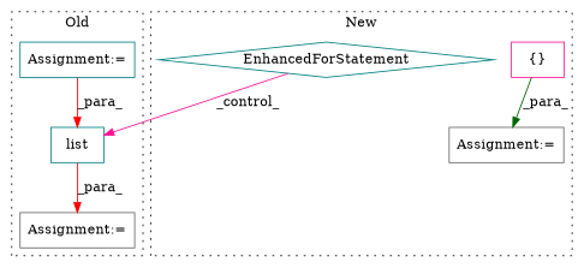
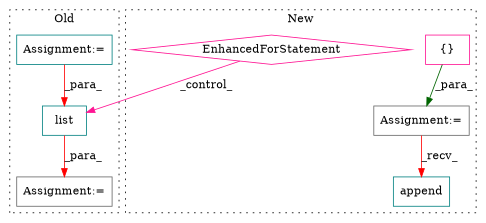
  digraph {
    node [a=7 color=teal l=1 shape=box]
    edge [color=red]
    n1 [a=32 l="5,1" label=list s="11913,12052"]
    n2 [color=gray40 label="Assignment:=" s=11912]
    n3 [l=59 label="Assignment:=" s=11990]
    n4 [a=4 color=deeppink l=2 label="{}" s=12043]
    n5 [color=gray40 label="Assignment:=" s=12033]
-   n7 [a=70 l="53,2" label=EnhancedForStatement s="12081,12148" shape=diamond]
+   n6 [a=32 l="7,1" label=append s="12290,12298"]
+   n7 [a=70 color=deeppink l="53,2" label=EnhancedForStatement s="12081,12148" shape=diamond]
    subgraph cluster_1 {
      label=Old
      style=dotted
      n1
      n2
      n3
    }
    subgraph cluster_2 {
      label=New
      style=dotted
      n4
      n5
+     n6
      n7
    }
    n1 -> n2 [label=_para_]
    n3 -> n1 [label=_para_]
    n4 -> n5 [color=darkgreen label=_para_]
+   n5 -> n6 [label=_recv_]
    n7 -> n1 [color=deeppink label=_control_]
  }
